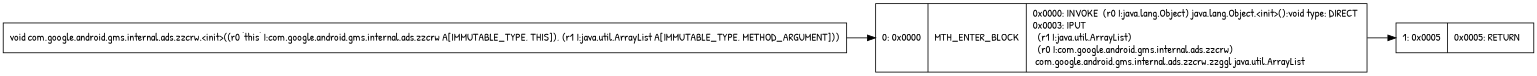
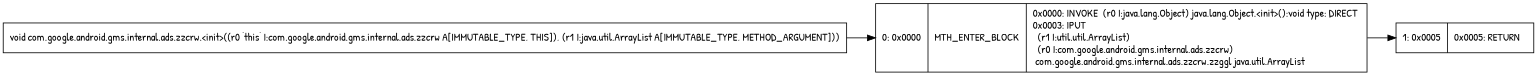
  digraph {
    rankdir=LR
    fontname="Patrick Hand"
    node [shape=record fontname="Patrick Hand"]
    edge [fontname="Patrick Hand"]
-   n1 [label="{0\:\ 0x0000|MTH_ENTER_BLOCK\l|0x0000: INVOKE  (r0 I:java.lang.Object) java.lang.Object.\<init\>():void type: DIRECT \l0x0003: IPUT  \l  (r1 I:java.util.ArrayList)\l  (r0 I:com.google.android.gms.internal.ads.zzcrw)\l com.google.android.gms.internal.ads.zzcrw.zzggl java.util.ArrayList \l}"]
+   n1 [label="{0\:\ 0x0000|MTH_ENTER_BLOCK\l|0x0000: INVOKE  (r0 I:java.lang.Object) java.lang.Object.\<init\>():void type: DIRECT \l0x0003: IPUT  \l  (r1 I:util.util.ArrayList)\l  (r0 I:com.google.android.gms.internal.ads.zzcrw)\l com.google.android.gms.internal.ads.zzcrw.zzggl java.util.ArrayList \l}"]
    n2 [label="{1\:\ 0x0005|0x0005: RETURN   \l}"]
    n3 [label="{void com.google.android.gms.internal.ads.zzcrw.\<init\>((r0 'this' I:com.google.android.gms.internal.ads.zzcrw A[IMMUTABLE_TYPE, THIS]), (r1 I:java.util.ArrayList A[IMMUTABLE_TYPE, METHOD_ARGUMENT])) }"]
    n1 -> n2
    n3 -> n1
  }
